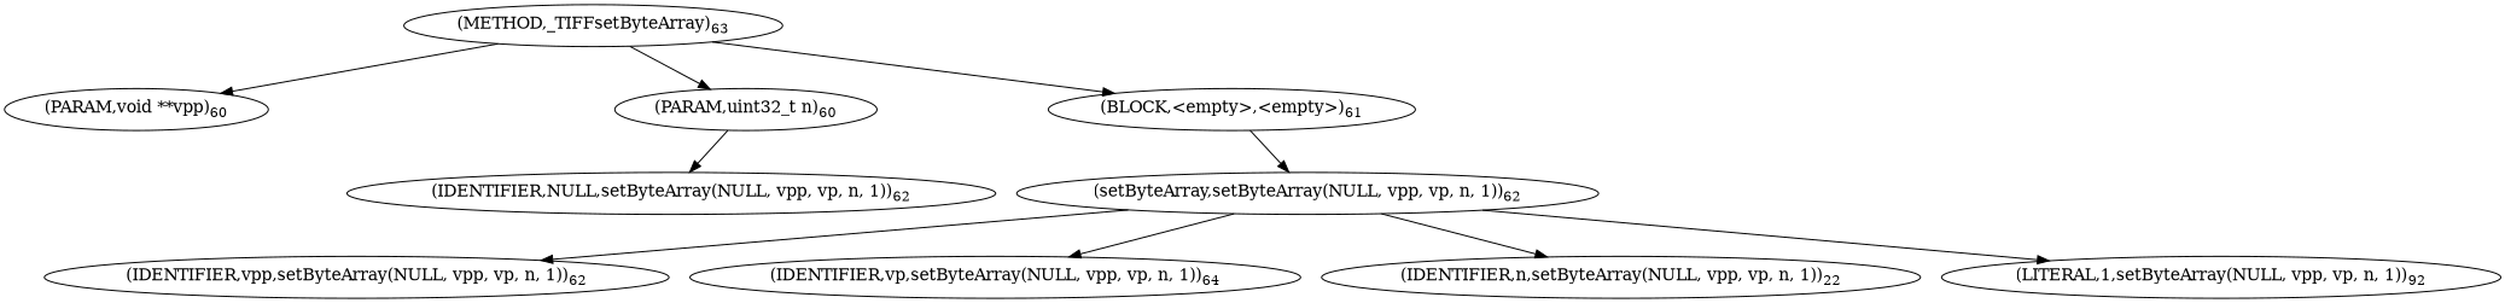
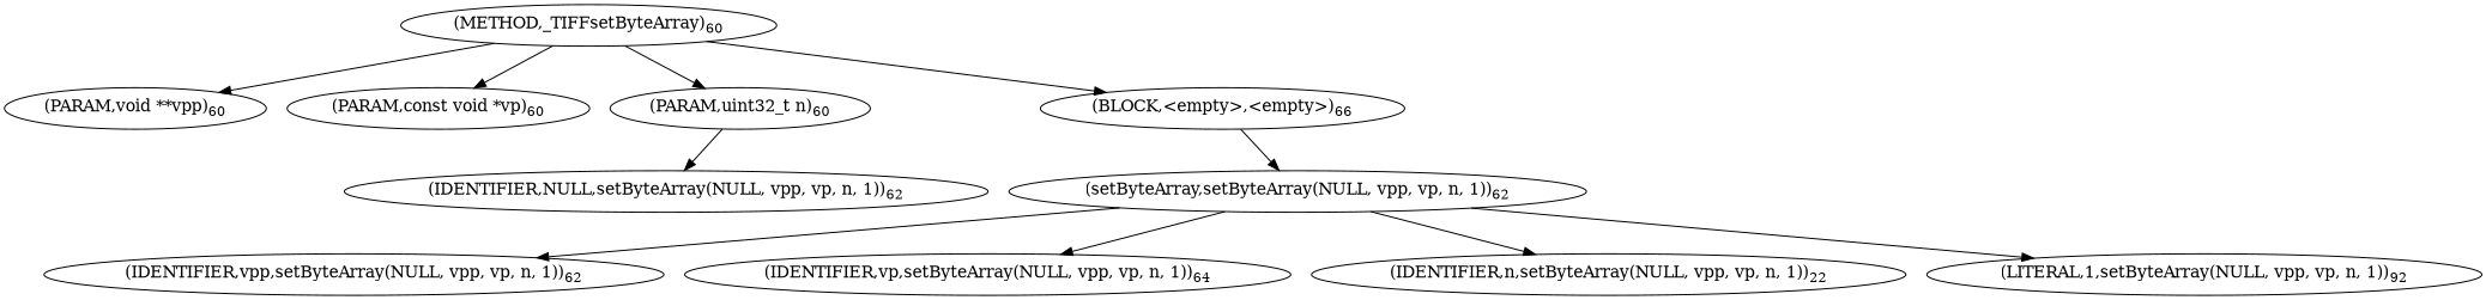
  digraph {
-   n1 [label=<(METHOD,_TIFFsetByteArray)<SUB>63</SUB>>]
+   n1 [label=<(METHOD,_TIFFsetByteArray)<SUB>60</SUB>>]
    n2 [label=<(PARAM,void **vpp)<SUB>60</SUB>>]
+   n3 [label=<(PARAM,const void *vp)<SUB>60</SUB>>]
    n4 [label=<(PARAM,uint32_t n)<SUB>60</SUB>>]
-   n5 [label=<(BLOCK,&lt;empty&gt;,&lt;empty&gt;)<SUB>61</SUB>>]
+   n5 [label=<(BLOCK,&lt;empty&gt;,&lt;empty&gt;)<SUB>66</SUB>>]
    n6 [label=<(IDENTIFIER,NULL,setByteArray(NULL, vpp, vp, n, 1))<SUB>62</SUB>>]
    n7 [label=<(setByteArray,setByteArray(NULL, vpp, vp, n, 1))<SUB>62</SUB>>]
    n8 [label=<(IDENTIFIER,vpp,setByteArray(NULL, vpp, vp, n, 1))<SUB>62</SUB>>]
    n9 [label=<(IDENTIFIER,vp,setByteArray(NULL, vpp, vp, n, 1))<SUB>64</SUB>>]
    n10 [label=<(IDENTIFIER,n,setByteArray(NULL, vpp, vp, n, 1))<SUB>22</SUB>>]
    n11 [label=<(LITERAL,1,setByteArray(NULL, vpp, vp, n, 1))<SUB>92</SUB>>]
    n1 -> n2
+   n1 -> n3
    n1 -> n4
    n1 -> n5
    n4 -> n6
    n5 -> n7
    n7 -> n8
    n7 -> n9
    n7 -> n10
    n7 -> n11
  }
